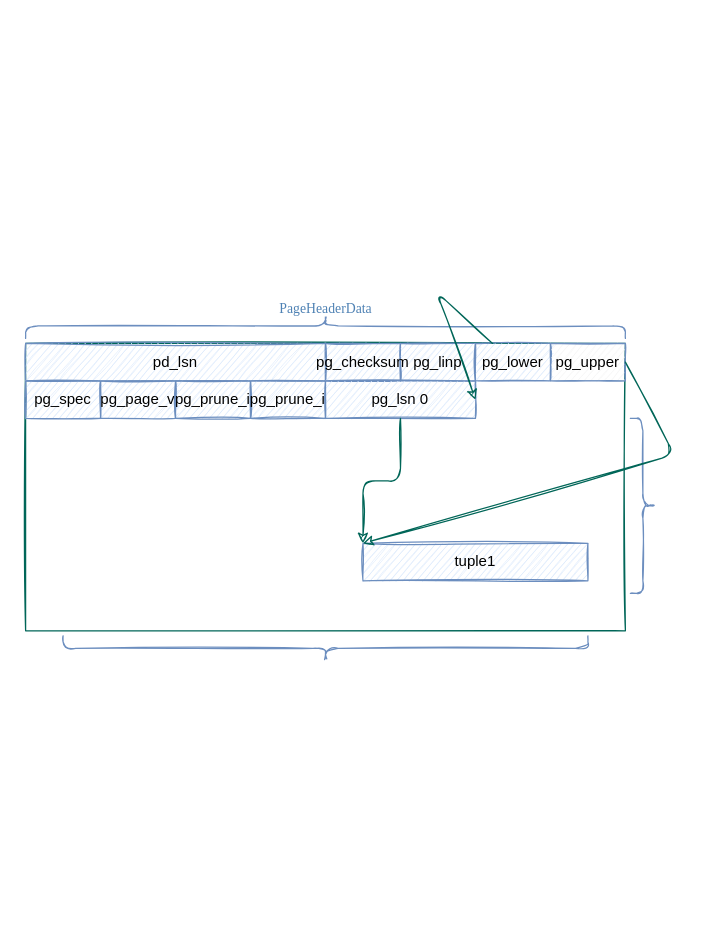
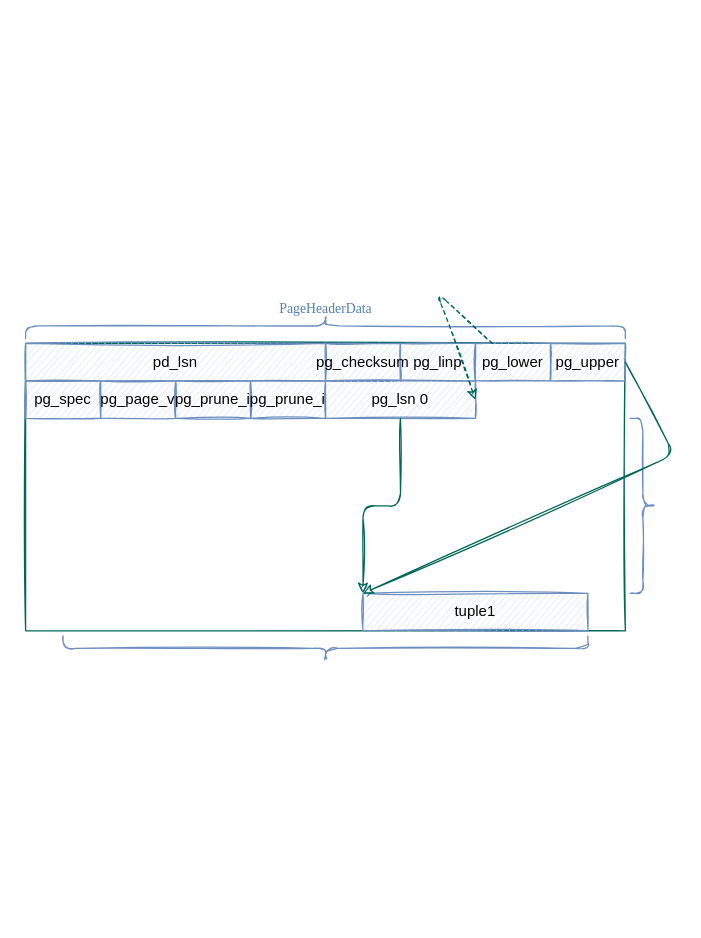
  <mxCell id="0" />
  <mxCell id="1" parent="0" />
  <mxCell id="2" value="" style="rounded=0;whiteSpace=wrap;html=1;sketch=1;fillColor=none;strokeColor=#006658;fontColor=#5C5C5C;" vertex="1" parent="1"><mxGeometry x="20" y="274" width="480" height="230" as="geometry" /></mxCell>
  <mxCell id="3" value="" style="group;sketch=1;" vertex="1" connectable="0" parent="1"><mxGeometry x="20" y="274" width="480" height="30" as="geometry" /></mxCell>
  <mxCell id="4" value="pd_lsn" style="rounded=0;whiteSpace=wrap;html=1;fillColor=#dae8fc;strokeColor=#6c8ebf;sketch=1;" vertex="1" parent="3"><mxGeometry width="240" height="30" as="geometry" /></mxCell>
  <mxCell id="5" value="pg_linp" style="rounded=0;whiteSpace=wrap;html=1;fillColor=#dae8fc;strokeColor=#6c8ebf;sketch=1;" vertex="1" parent="3"><mxGeometry x="300" width="60" height="30" as="geometry" /></mxCell>
  <mxCell id="6" value="pg_checksum" style="rounded=0;whiteSpace=wrap;html=1;fillColor=#dae8fc;strokeColor=#6c8ebf;sketch=1;" vertex="1" parent="3"><mxGeometry x="240" width="60" height="30" as="geometry" /></mxCell>
  <mxCell id="7" value="pg_lower" style="rounded=0;whiteSpace=wrap;html=1;fillColor=#dae8fc;strokeColor=#6c8ebf;sketch=1;" vertex="1" parent="3"><mxGeometry x="360" width="60" height="30" as="geometry" /></mxCell>
- <mxCell id="8" value="pg_upper" style="rounded=0;whiteSpace=wrap;html=1;fillColor=#f5f5f5;strokeColor=#6c8ebf;sketch=1;" vertex="1" parent="3"><mxGeometry x="420" width="60" height="30" as="geometry" /></mxCell>
+ <mxCell id="8" value="pg_upper" style="rounded=0;whiteSpace=wrap;html=1;fillColor=#dae8fc;strokeColor=#6c8ebf;sketch=1;" vertex="1" parent="3"><mxGeometry x="420" width="60" height="30" as="geometry" /></mxCell>
  <mxCell id="9" value="" style="group;sketch=1;" vertex="1" connectable="0" parent="1"><mxGeometry x="20" y="304" width="480" height="30" as="geometry" /></mxCell>
  <mxCell id="10" value="pg_spec" style="rounded=0;whiteSpace=wrap;html=1;fillColor=#dae8fc;strokeColor=#6c8ebf;sketch=1;" vertex="1" parent="9"><mxGeometry width="60" height="30" as="geometry" /></mxCell>
  <mxCell id="11" value="pg_page_v" style="rounded=0;whiteSpace=wrap;html=1;fillColor=#dae8fc;strokeColor=#6c8ebf;sketch=1;" vertex="1" parent="9"><mxGeometry x="60" width="60" height="30" as="geometry" /></mxCell>
  <mxCell id="12" value="pg_prune_i" style="rounded=0;whiteSpace=wrap;html=1;fillColor=#dae8fc;strokeColor=#6c8ebf;sketch=1;" vertex="1" parent="9"><mxGeometry x="120" width="60" height="30" as="geometry" /></mxCell>
  <mxCell id="13" value="pg_prune_i" style="rounded=0;whiteSpace=wrap;html=1;fillColor=#dae8fc;strokeColor=#6c8ebf;sketch=1;" vertex="1" parent="9"><mxGeometry x="180" width="60" height="30" as="geometry" /></mxCell>
  <mxCell id="14" value="pg_lsn 0" style="rounded=0;whiteSpace=wrap;html=1;fillColor=#dae8fc;strokeColor=#6c8ebf;sketch=1;" vertex="1" parent="9"><mxGeometry x="240" width="120" height="30" as="geometry" /></mxCell>
- <mxCell id="15" value="tuple1" style="rounded=0;whiteSpace=wrap;html=1;fillColor=#dae8fc;strokeColor=#6c8ebf;sketch=1;" vertex="1" parent="1"><mxGeometry x="290" y="434" width="180" height="30" as="geometry" /></mxCell>
+ <mxCell id="15" value="tuple1" style="rounded=0;whiteSpace=wrap;html=1;fillColor=#dae8fc;strokeColor=#6c8ebf;sketch=1;" vertex="1" parent="1"><mxGeometry x="290" y="474" width="180" height="30" as="geometry" /></mxCell>
  <mxCell id="16" style="edgeStyle=orthogonalEdgeStyle;curved=0;rounded=1;sketch=1;orthogonalLoop=1;jettySize=auto;html=1;entryX=0;entryY=0;entryDx=0;entryDy=0;fontColor=#5C5C5C;strokeColor=#006658;fillColor=#21C0A5;" edge="1" parent="1" source="14" target="15"><mxGeometry relative="1" as="geometry" /></mxCell>
  <mxCell id="17" value="" style="shape=curlyBracket;whiteSpace=wrap;html=1;rounded=1;flipH=1;sketch=1;strokeColor=#6c8ebf;fillColor=#dae8fc;rotation=-90;" vertex="1" parent="1"><mxGeometry x="250" y="20" width="20" height="480" as="geometry" /></mxCell>
  <mxCell id="18" value="&lt;a style=&quot;border: 0px solid rgb(204, 204, 204); cursor: pointer; color: rgb(79, 130, 180); -webkit-tap-highlight-color: rgb(21, 98, 142); font-family: &amp;quot;Bookman Old Style&amp;quot;, &amp;quot;Times New Roman&amp;quot;, Times, serif; text-align: left; background-color: rgb(255, 255, 255);&quot; id=&quot;category_PageHeaderData&quot;&gt;&lt;font style=&quot;font-size: 11px;&quot;&gt;PageHeaderData&lt;/font&gt;&lt;/a&gt;" style="text;html=1;align=center;verticalAlign=middle;resizable=0;points=[];autosize=1;strokeColor=none;fillColor=none;fontColor=#5C5C5C;sketch=1;" vertex="1" parent="1"><mxGeometry x="210" y="231" width="100" height="30" as="geometry" /></mxCell>
  <mxCell id="19" value="" style="shape=curlyBracket;whiteSpace=wrap;html=1;rounded=1;flipH=1;sketch=1;strokeColor=#6c8ebf;fillColor=#dae8fc;rotation=90;" vertex="1" parent="1"><mxGeometry x="250" y="308" width="20" height="420" as="geometry" /></mxCell>
  <mxCell id="20" value="" style="shape=curlyBracket;whiteSpace=wrap;html=1;rounded=1;flipH=1;sketch=1;strokeColor=#6c8ebf;fillColor=#dae8fc;rotation=0;" vertex="1" parent="1"><mxGeometry x="504" y="334" width="20" height="140" as="geometry" /></mxCell>
- <mxCell id="21" value="" style="endArrow=classic;html=1;rounded=1;sketch=1;fontSize=11;fontColor=#5C5C5C;strokeColor=#006658;fillColor=#21C0A5;curved=0;entryX=1;entryY=0.5;entryDx=0;entryDy=0;" edge="1" parent="1" source="7" target="14"><mxGeometry width="50" height="50" relative="1" as="geometry"><mxPoint x="119" y="653" as="sourcePoint" /><mxPoint x="500" y="319" as="targetPoint" /><Array as="points"><mxPoint x="349" y="233" /></Array></mxGeometry></mxCell>
+ <mxCell id="21" value="" style="endArrow=classic;html=1;rounded=1;sketch=1;fontSize=11;fontColor=#5C5C5C;strokeColor=#006658;fillColor=#21C0A5;curved=0;entryX=1;entryY=0.5;entryDx=0;entryDy=0;dashed=1;" edge="1" parent="1" source="7" target="14"><mxGeometry width="50" height="50" relative="1" as="geometry"><mxPoint x="119" y="653" as="sourcePoint" /><mxPoint x="500" y="319" as="targetPoint" /><Array as="points"><mxPoint x="349" y="233" /></Array></mxGeometry></mxCell>
  <mxCell id="22" value="" style="endArrow=classic;html=1;rounded=1;sketch=1;fontSize=11;fontColor=#5C5C5C;strokeColor=#006658;fillColor=#21C0A5;curved=0;exitX=1;exitY=0.5;exitDx=0;exitDy=0;entryX=0;entryY=0;entryDx=0;entryDy=0;" edge="1" parent="1" source="8" target="15"><mxGeometry width="50" height="50" relative="1" as="geometry"><mxPoint x="129" y="523" as="sourcePoint" /><mxPoint x="50" y="474" as="targetPoint" /><Array as="points"><mxPoint x="539" y="363" /></Array></mxGeometry></mxCell>
